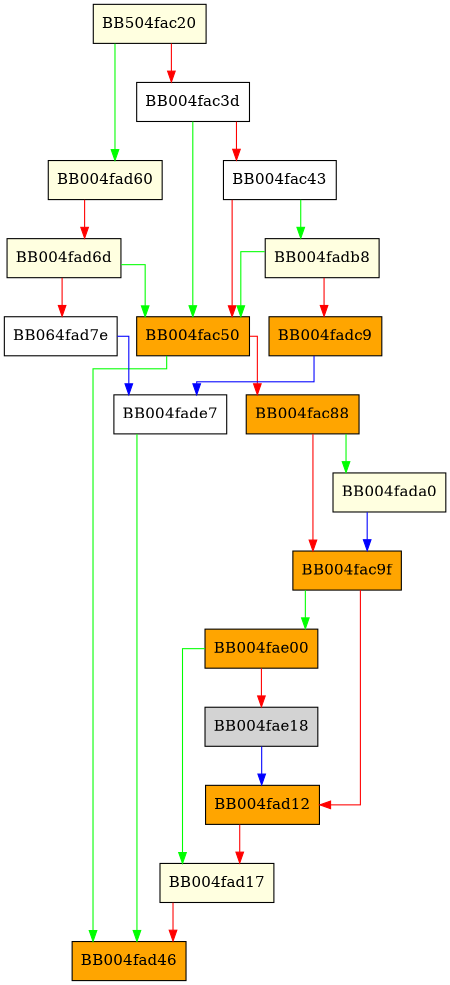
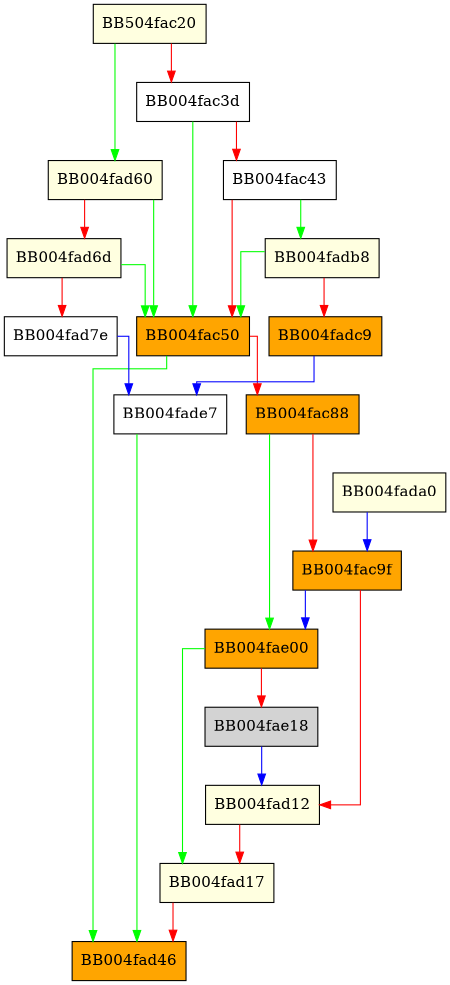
  digraph {
    splines=ortho
    node [fillcolor=lightyellow shape=box style=filled]
    edge [color=red]
    n1 [label=BB504fac20]
    BB004fad60
    BB004fac3d [fillcolor=white]
    BB004fac50 [fillcolor=orange]
    BB004fad6d
    BB004fac43 [fillcolor=white]
    BB004fad46 [fillcolor=orange]
    BB004fac88 [fillcolor=orange]
-   BB004fad7e [fillcolor=white label=BB064fad7e]
+   BB004fad7e [fillcolor=white]
    BB004fadb8
    BB004fada0
    BB004fac9f [fillcolor=orange]
    BB004fadc9 [fillcolor=orange]
    BB004fade7 [fillcolor=white]
    BB004fae00 [fillcolor=orange]
-   BB004fad12 [fillcolor=orange]
+   BB004fad12
    BB004fad17
    BB004fae18 [fillcolor=lightgrey]
    n1 -> BB004fad60 [color=green]
    n1 -> BB004fac3d
+   BB004fad60 -> BB004fac50 [color=green]
    BB004fad60 -> BB004fad6d
    BB004fac3d -> BB004fac50 [color=green]
    BB004fac3d -> BB004fac43
    BB004fac50 -> BB004fad46 [color=green]
    BB004fac50 -> BB004fac88
    BB004fad6d -> BB004fac50 [color=green]
    BB004fad6d -> BB004fad7e
    BB004fac43 -> BB004fac50
    BB004fac43 -> BB004fadb8 [color=green]
-   BB004fac88 -> BB004fada0 [color=green]
+   BB004fac88 -> BB004fae00 [color=green]
    BB004fac88 -> BB004fac9f
    BB004fad7e -> BB004fade7 [color=blue]
    BB004fadb8 -> BB004fac50 [color=green]
    BB004fadb8 -> BB004fadc9
    BB004fada0 -> BB004fac9f [color=blue]
-   BB004fac9f -> BB004fae00 [color=green]
+   BB004fac9f -> BB004fae00 [color=blue]
    BB004fac9f -> BB004fad12
    BB004fadc9 -> BB004fade7 [color=blue]
    BB004fade7 -> BB004fad46 [color=green]
    BB004fae00 -> BB004fad17 [color=green]
    BB004fae00 -> BB004fae18
    BB004fad12 -> BB004fad17
    BB004fad17 -> BB004fad46
    BB004fae18 -> BB004fad12 [color=blue]
  }
